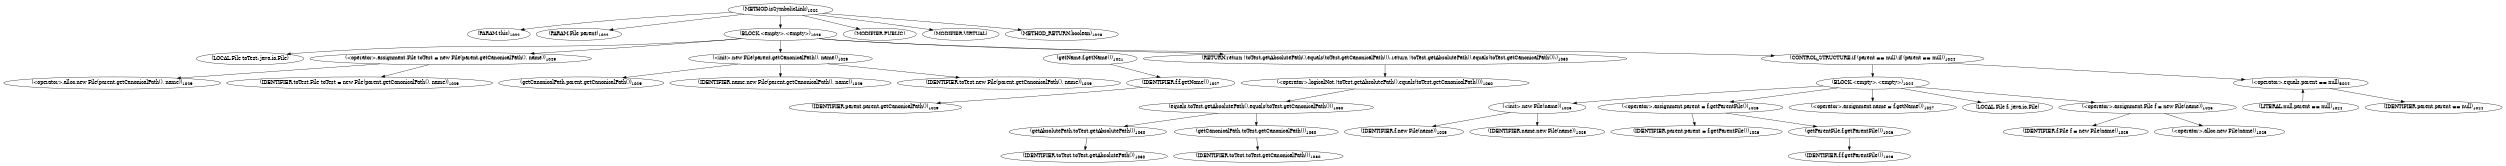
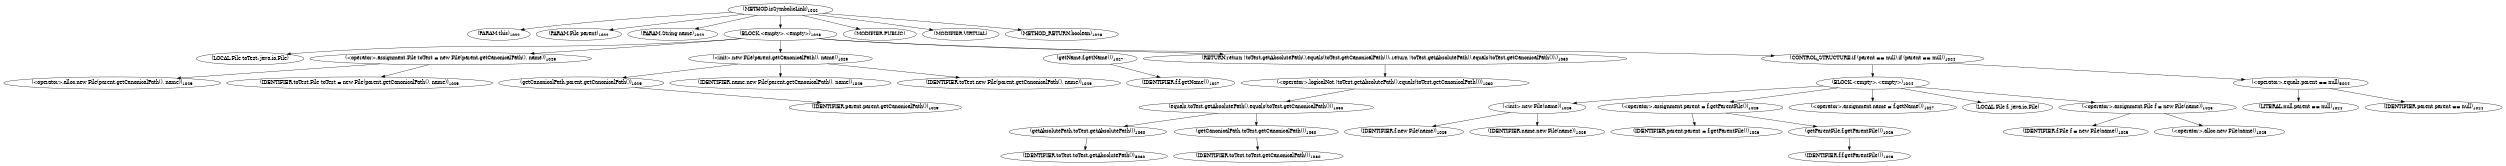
  digraph {
    n1 [label=<(METHOD,isSymbolicLink)<SUB>1022</SUB>>]
    n2 [label=<(PARAM,this)<SUB>1022</SUB>>]
    n3 [label=<(PARAM,File parent)<SUB>1022</SUB>>]
+   n4 [label=<(PARAM,String name)<SUB>1022</SUB>>]
    n5 [label=<(BLOCK,&lt;empty&gt;,&lt;empty&gt;)<SUB>1023</SUB>>]
    n6 [label=<(MODIFIER,PUBLIC)>]
    n7 [label=<(MODIFIER,VIRTUAL)>]
    n8 [label=<(METHOD_RETURN,boolean)<SUB>1028</SUB>>]
    n9 [label=<(CONTROL_STRUCTURE,if (parent == null),if (parent == null))<SUB>1024</SUB>>]
    n10 [label=<(LOCAL,File toTest: java.io.File)>]
    n11 [label=<(&lt;operator&gt;.assignment,File toTest = new File(parent.getCanonicalPath(), name))<SUB>1029</SUB>>]
    n12 [label=<(&lt;init&gt;,new File(parent.getCanonicalPath(), name))<SUB>1029</SUB>>]
    n13 [label=<(RETURN,return !toTest.getAbsolutePath().equals(toTest.getCanonicalPath());,return !toTest.getAbsolutePath().equals(toTest.getCanonicalPath());)<SUB>1030</SUB>>]
    n14 [label=<(&lt;operator&gt;.equals,parent == null)<SUB>5024</SUB>>]
    n15 [label=<(BLOCK,&lt;empty&gt;,&lt;empty&gt;)<SUB>1024</SUB>>]
    n16 [label=<(IDENTIFIER,toTest,File toTest = new File(parent.getCanonicalPath(), name))<SUB>1029</SUB>>]
    n17 [label=<(&lt;operator&gt;.alloc,new File(parent.getCanonicalPath(), name))<SUB>1029</SUB>>]
    n18 [label=<(IDENTIFIER,toTest,new File(parent.getCanonicalPath(), name))<SUB>1029</SUB>>]
    n19 [label=<(getCanonicalPath,parent.getCanonicalPath())<SUB>1029</SUB>>]
    n20 [label=<(IDENTIFIER,name,new File(parent.getCanonicalPath(), name))<SUB>1029</SUB>>]
    n21 [label=<(&lt;operator&gt;.logicalNot,!toTest.getAbsolutePath().equals(toTest.getCanonicalPath()))<SUB>1030</SUB>>]
    n22 [label=<(IDENTIFIER,parent,parent == null)<SUB>1024</SUB>>]
    n23 [label=<(LITERAL,null,parent == null)<SUB>1024</SUB>>]
    n24 [label=<(LOCAL,File f: java.io.File)>]
    n25 [label=<(&lt;operator&gt;.assignment,File f = new File(name))<SUB>1025</SUB>>]
    n26 [label=<(&lt;init&gt;,new File(name))<SUB>1025</SUB>>]
    n27 [label=<(&lt;operator&gt;.assignment,parent = f.getParentFile())<SUB>1026</SUB>>]
    n28 [label=<(&lt;operator&gt;.assignment,name = f.getName())<SUB>1027</SUB>>]
    n29 [label=<(IDENTIFIER,f,File f = new File(name))<SUB>1025</SUB>>]
    n30 [label=<(&lt;operator&gt;.alloc,new File(name))<SUB>1025</SUB>>]
    n31 [label=<(IDENTIFIER,f,new File(name))<SUB>1025</SUB>>]
    n32 [label=<(IDENTIFIER,name,new File(name))<SUB>1025</SUB>>]
    n33 [label=<(IDENTIFIER,parent,parent = f.getParentFile())<SUB>1026</SUB>>]
    n34 [label=<(getParentFile,f.getParentFile())<SUB>1026</SUB>>]
    n35 [label=<(IDENTIFIER,f,f.getParentFile())<SUB>1026</SUB>>]
-   n36 [label=<(getName,f.getName())<SUB>1021</SUB>>]
+   n36 [label=<(getName,f.getName())<SUB>1027</SUB>>]
    n37 [label=<(IDENTIFIER,f,f.getName())<SUB>1027</SUB>>]
    n38 [label=<(IDENTIFIER,parent,parent.getCanonicalPath())<SUB>1029</SUB>>]
    n39 [label=<(equals,toTest.getAbsolutePath().equals(toTest.getCanonicalPath()))<SUB>1030</SUB>>]
    n40 [label=<(getAbsolutePath,toTest.getAbsolutePath())<SUB>1030</SUB>>]
    n41 [label=<(getCanonicalPath,toTest.getCanonicalPath())<SUB>1030</SUB>>]
-   n42 [label=<(IDENTIFIER,toTest,toTest.getAbsolutePath())<SUB>1030</SUB>>]
+   n42 [label=<(IDENTIFIER,toTest,toTest.getAbsolutePath())<SUB>5030</SUB>>]
    n43 [label=<(IDENTIFIER,toTest,toTest.getCanonicalPath())<SUB>1030</SUB>>]
    n1 -> n2
    n1 -> n3
+   n1 -> n4
    n1 -> n5
    n1 -> n6
    n1 -> n7
    n1 -> n8
    n5 -> n9
    n5 -> n10
    n5 -> n11
    n5 -> n12
    n5 -> n13
    n9 -> n14
    n9 -> n15
    n11 -> n16
    n11 -> n17
    n12 -> n18
    n12 -> n19
    n12 -> n20
    n13 -> n21
    n14 -> n22
-   n23 -> n14
+   n14 -> n23
    n15 -> n24
    n15 -> n25
    n15 -> n26
    n15 -> n27
    n15 -> n28
-   n37 -> n38
+   n19 -> n38
    n21 -> n39
    n25 -> n29
    n25 -> n30
    n26 -> n31
    n26 -> n32
    n27 -> n33
    n27 -> n34
    n34 -> n35
    n36 -> n37
    n39 -> n40
    n39 -> n41
    n40 -> n42
    n41 -> n43
  }
